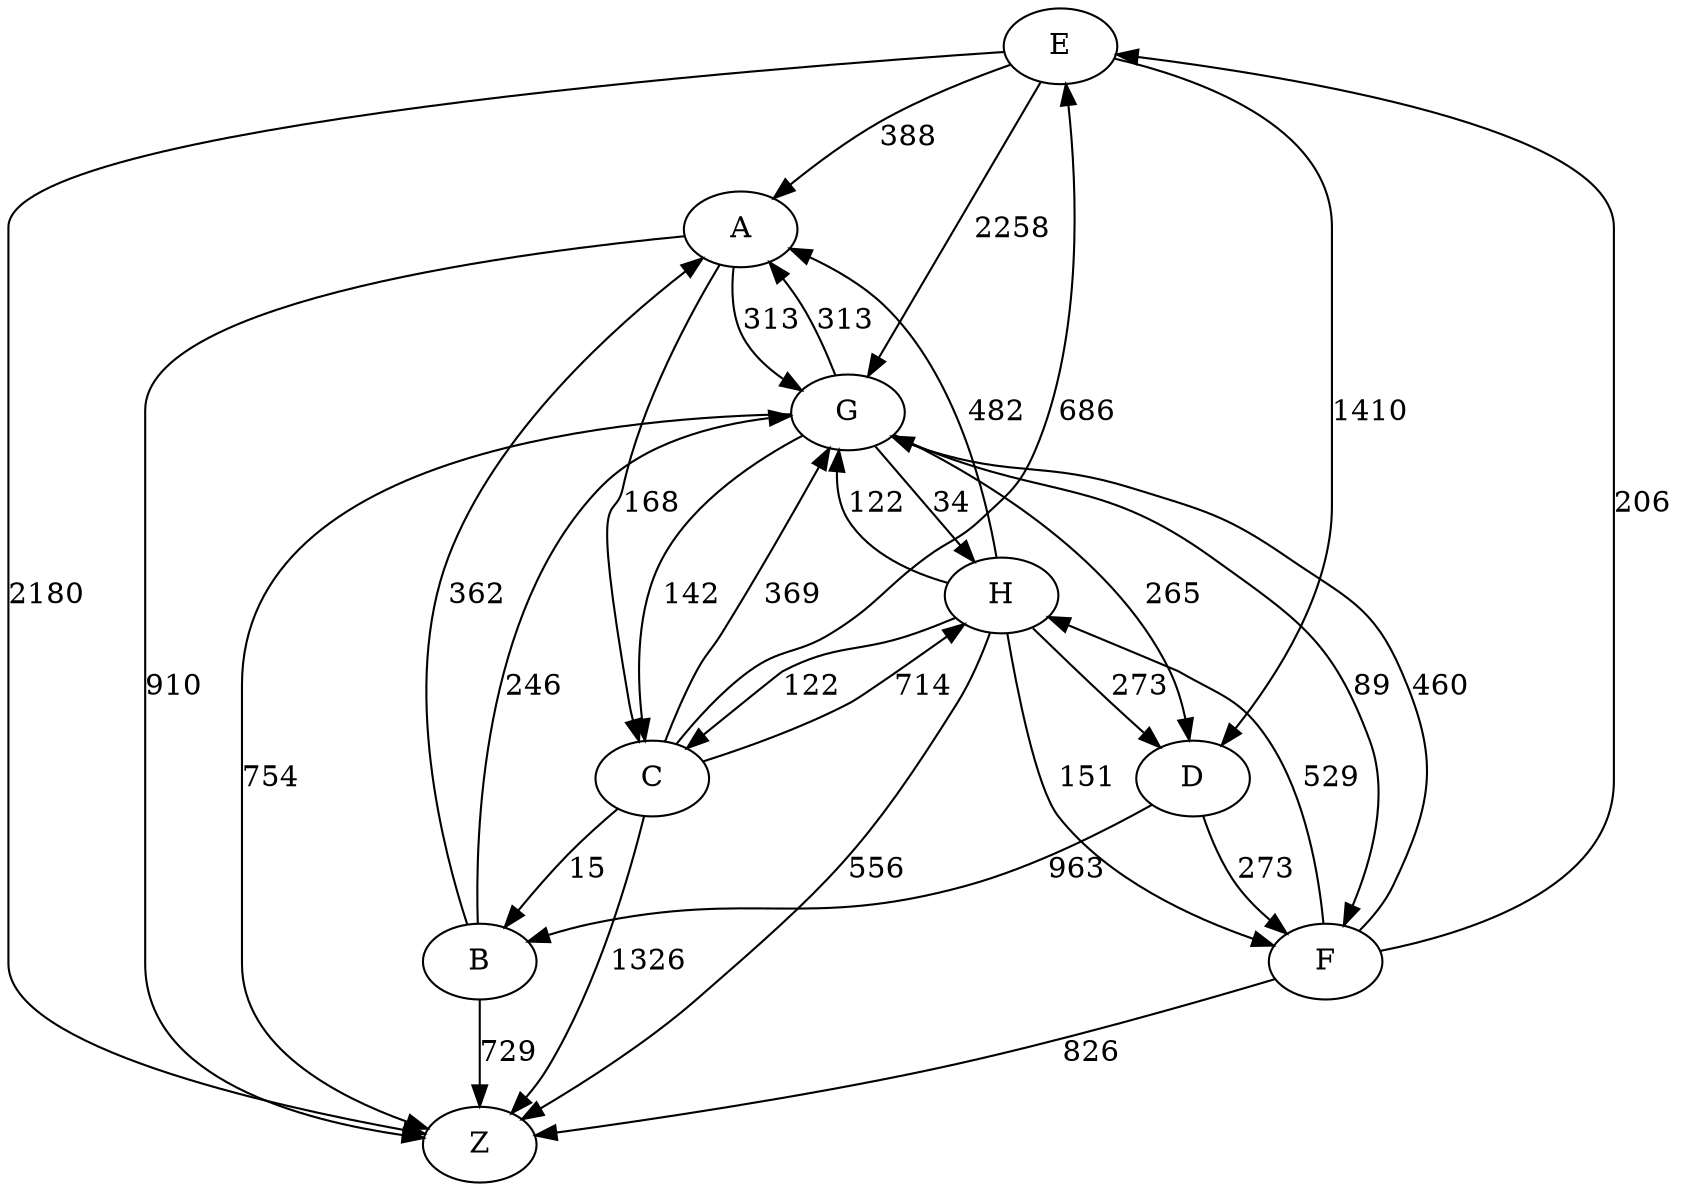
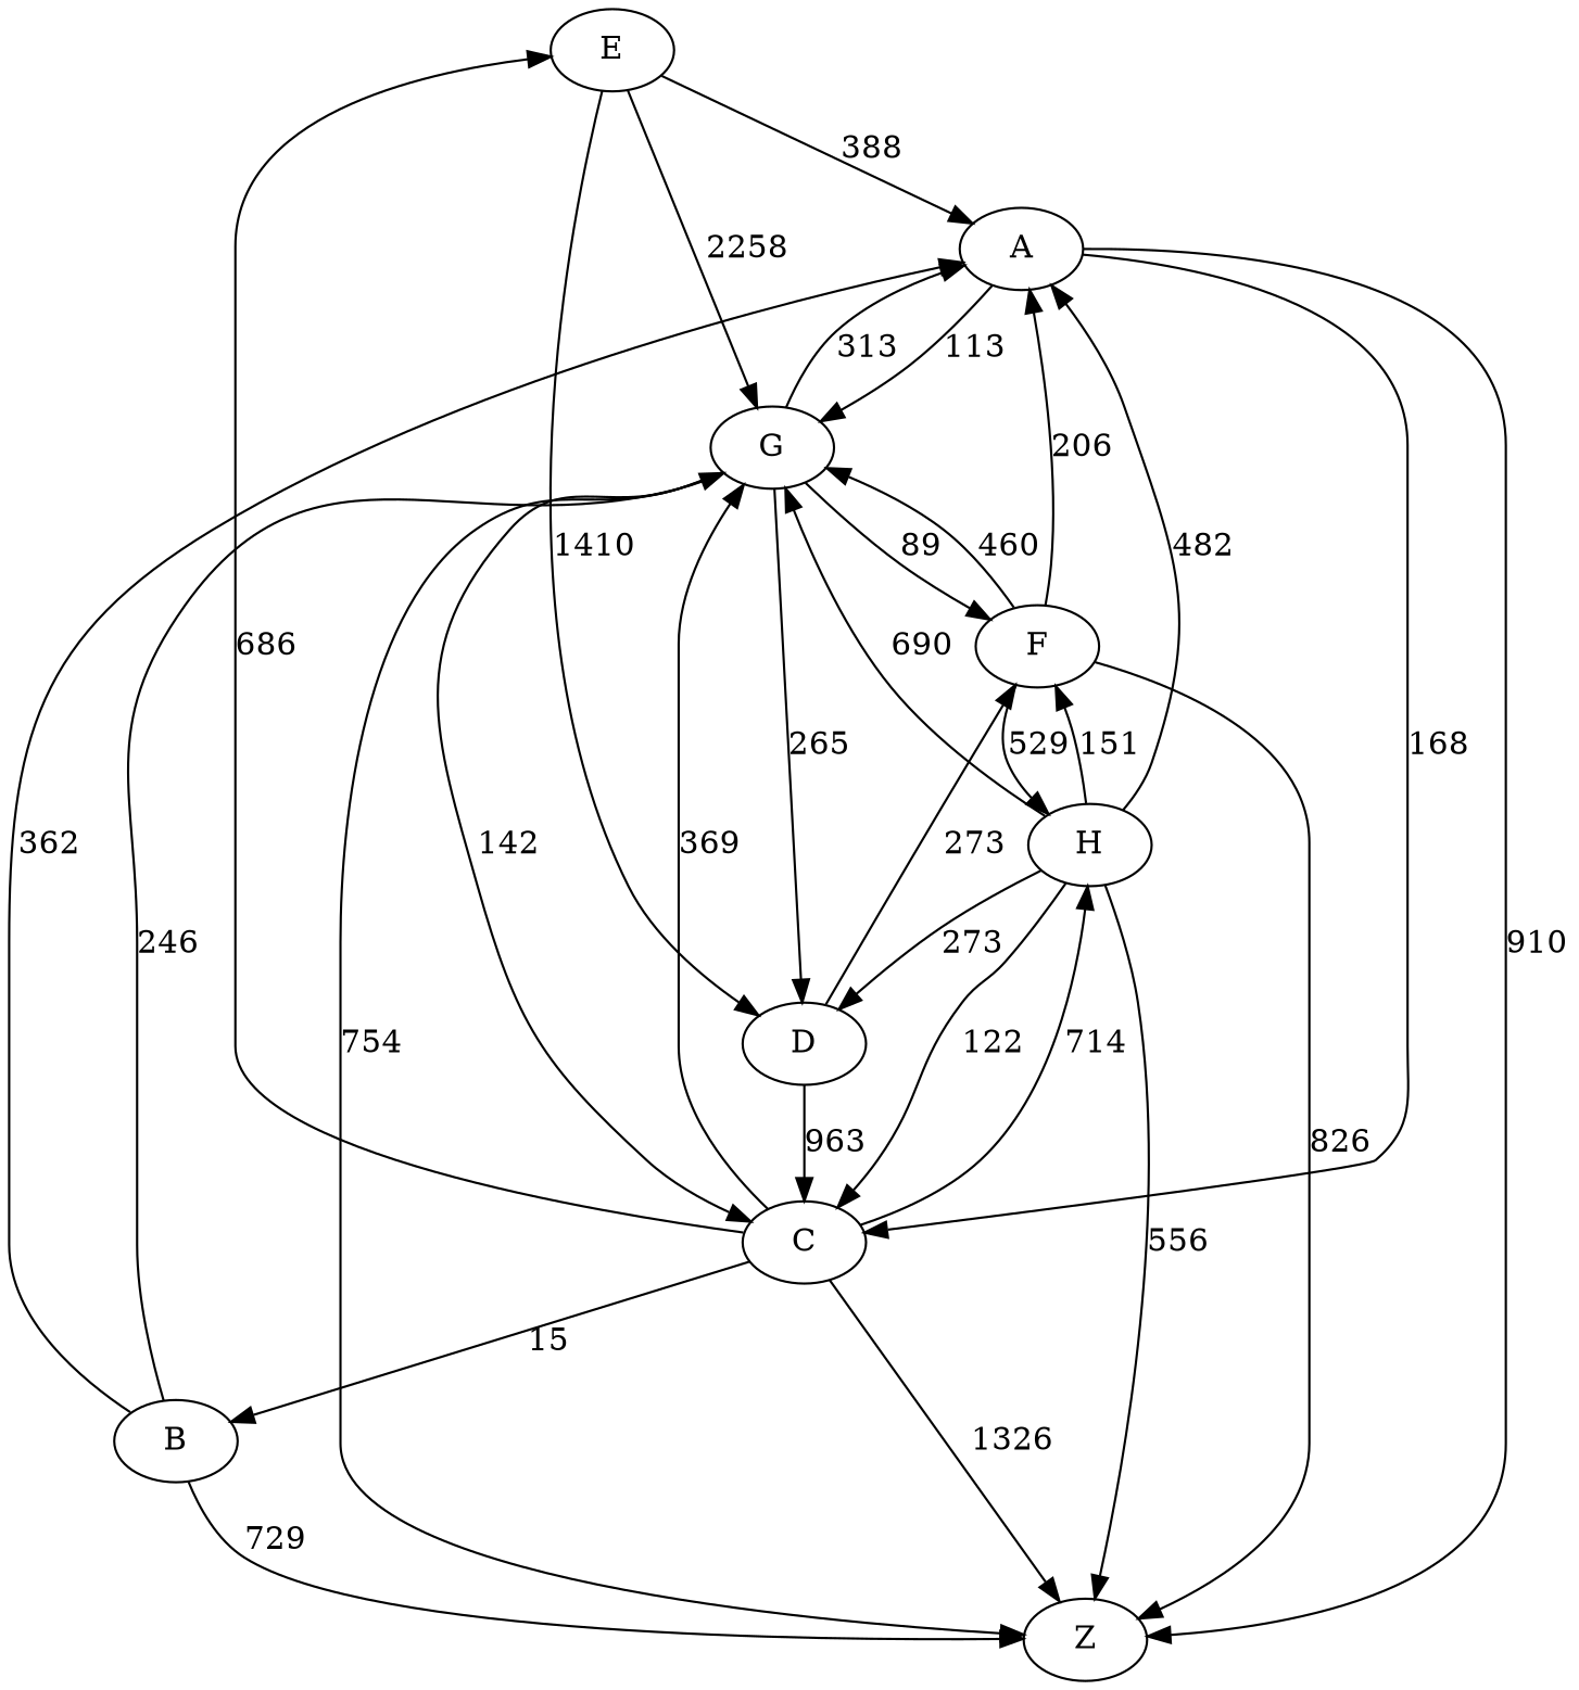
  digraph {
    rankdir=TB
    E
    A
    G
    Z
    D
    C
    F
    H
    B
    E -> A [label=388]
    E -> G [label=2258]
-   E -> Z [label=2180]
    E -> D [label=1410]
-   A -> G [label=313]
+   A -> G [label=113]
    A -> Z [label=910]
    A -> C [label=168]
    G -> A [label=313]
    G -> Z [label=754]
    G -> D [label=265]
    G -> C [label=142]
    G -> F [label=89]
-   G -> H [label=34]
-   D -> B [label=963]
+   D -> C [label=963]
    D -> F [label=273]
    C -> E [label=686]
    C -> G [label=369]
    C -> Z [label=1326]
    C -> H [label=714]
    C -> B [label=15]
-   F -> E [label=206]
+   F -> A [label=206]
    F -> G [label=460]
    F -> Z [label=826]
    F -> H [label=529]
    H -> A [label=482]
-   H -> G [label=122]
+   H -> G [label=690]
    H -> Z [label=556]
    H -> D [label=273]
    H -> C [label=122]
    H -> F [label=151]
    B -> A [label=362]
    B -> G [label=246]
    B -> Z [label=729]
  }
